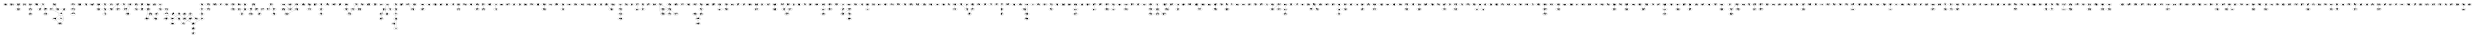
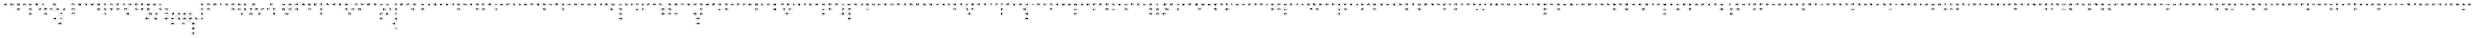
  strict graph {
    2328
    15578
    15654
    15657
    5173
    3796
    3802
    19896
    3407
    3839
    5999
    13775
    9265
    9277
    10561
    9709
    11005
    9711
    14893
    19740
    19743
    19749
    15525
    4485
    18669
    13302
    13518
    1964
    1966
    2146
    8748
    11544
    19320
    11549
    7907
    10499
    10505
    4896
    7488
    4392
    4395
    15668
    15692
    16988
    19580
    17636
    6643
    7721
    7733
    4017
    4881
    6177
    6393
    14793
    14795
    19895
    204
    17331
    14342
    14345
    8928
    4628
    4631
    5923
    5959
    5929
    13735
    6037
    8942
    9014
    8944
    9052
    16936
    18232
    18396
    9636
    17412
    3554
    7834
    9130
    17996
    10039
    8509
    14431
    14432
    9760
    16595
    15957
    8112
    5724
    5754
    7663
    7735
    7771
    5569
    6395
    6467
    10191
    12783
    10087
    12679
    8288
    17553
    8837
    8576
    7789
    3313
    3745
    7798
    19768
    10479
    13071
    11559
    13287
    2023
    12096
    12097
    5977
    6193
    10369
    1107
    1113
    8828
    12844
    7637
    7531
    5066
    19407
    8335
    12962
    12968
    7016
    15990
    9258
    9282
    17022
    15418
    5053
    5071
    10785
    10156
    8152
    6699
    7563
    7743
    2315
    3592
    11368
    7781
    7925
    11813
    11825
    4376
    332
    8444
    8660
    425
    3017
    6149
    13812
    9371
    14555
    11963
    11981
    12179
    10593
    7179
    17265
    10434
    7987
    8203
    12091
    12739
    16823
    5399
    16461
    16677
    4250
    19802
    1826
    1594
    3324
    13803
    15825
    16041
    578
    12674
    18650
    18653
    9019
    9025
    14209
    665
    2336
    9972
    5237
    10302
    18021
    18022
    18940
    19372
    14391
    6829
    14605
    11882
    11280
    11284
    14231
    5015
    3323
    7211
    1513
    8212
    10527
    14118
    19921
    4296
    13496
    19645
    13456
    17258
    17221
    1388
    798
    11232
    11412
    1439
    2735
    2951
    17900
    2149
    8490
    5616
    5832
    1441
    7194
    444
    552
    554
    19094
    3166
    10898
    10456
    11120
    11336
    11552
    19328
    612
    2947
    12918
    10420
    13711
    4715
    4931
    2736
    15685
    3882
    18272
    18274
    9683
    16512
    8394
    8610
    13904
    18919
    18925
    7136
    7160
    17662
    11780
    12428
    3919
    8134
    12761
    18972
    19002
    19218
    9685
    16313
    16745
    16319
    13534
    13966
    7782
    7854
    8580
    19029
    14407
    15055
    16555
    19147
    6266
    6721
    18534
    19398
    4150
    998
    16550
    91
    2266
    12722
    3841
    4452
    7399
    316
    10736
    12032
    12351
    8018
    8198
    1728
    1731
    6443
    9179
    1607
    5488
    3760
    9955
    9991
    9958
    18348
    11924
    12140
    10842
    2342
    1266
    1278
    8402
    14882
    6064
    1762
    5601
    6897
    6496
    12328
    12472
    11655
    10627
    3055
    10328
    19457
    19673
    7239
    15818
    15830
    15629
    14658
    9726
    6234
    14010
    640
    17195
    17843
    3461
    14796
    13028
    14324
    18283
    2433
    8022
    8027
    8166
    805
    1358
    2355
    2446
    10648
    2016
    4282
    17003
    843
    5295
    6375
    12693
    13009
    14089
    10137
    2487
    2488
    2559
    12233
    14825
    18676
    13777
    15383
    871
    18073
    15698
    4100
    10163
    8006
    9768
    15368
    15370
    9103
    15598
    15616
    10206
    15051
    15069
    7963
    7420
    10476
    6104
    761
    10487
    16721
    16727
    17361
    18015
    12811
    12883
    5839
    5588
    5590
    6303
    16486
    18841
    1286
    11934
    18231
    16076
    16508
    1371
    14064
    15360
    10816
    952
    3439
    3871
    13944
    13949
    4852
    12706
    6482
    1864
    7365
    5438
    13464
    13468
    19839
    4234
    7712
    14234
    9932
    14031
    4193
    12199
    12202
    17334
    6436
    9537
    13003
    14052
    14055
    11687
    19650
    7069
    7072
    1727
    18306
    19067
    9554
    6274
    3634
    18188
    18191
    16203
    14853
    440
    4328
    4311
    4743
    10613
    10829
    4937
    65
    15391
    789
    16022
    14602
    15250
    5418
    6369
    9808
    3752
    9928
    9929
    14780
    7485
    18565
    11366
    4830
    4669
    4705
    8902
    8974
    9453
    17164
    17272
    16966
    19558
    11199
    1130
    15161
    15233
    19353
    10851
    13443
    17287
    17503
+   18814
    18557
    4613
    16299
    15948
    16944
    14316
    3869
    10142
    17180
    18044
    16782
    7394
    12330
    12394
    4335
    1011
    9620
    8989
    1086
    14553
    2084
    16685
    8471
    11063
    18279
    2030
    2033
    2102
    11958
    6737
    14221
    8187
    4016
    2580
    2585
    19875
    9373
    13261
    7726
    4890
    1855
    13054
    14184
    n556 [label=5344]
    8697
    13881
    248
    13766
    4616
    1902
    1222
    1223
    9312
    9492
    7868
    19427
    9987
    15171
    14599
    6846
    9862
    6798
    4981
    15123
    15129
    8897
    860
    6204
    18236
    10707
    19605
    8549
    13894
    3513
    17648
    18734
    12055
    14157
    2627
    906
    2935
    1629
    15850
    4036
    6628
    8052
    15654 -- 15657
    3796 -- 3802
    3407 -- 3839
    3407 -- 5999
    5999 -- 13775
    9265 -- 9277
    9265 -- 10561
    9277 -- 9709
    9709 -- 11005
    9709 -- 9711
    9709 -- 14893
    11005 -- 14893
    19740 -- 19743
    19743 -- 19749
    13302 -- 13518
    1964 -- 1966
    1966 -- 2146
    11544 -- 19320
    11544 -- 11549
    7907 -- 10499
    10499 -- 10505
    4896 -- 7488
    4392 -- 4395
    15668 -- 15692
    15692 -- 16988
    15692 -- 19580
    16988 -- 19580
    16988 -- 17636
    7721 -- 7733
    4017 -- 4881
    4881 -- 6177
    6177 -- 6393
    6393 -- 6395
    14793 -- 14795
    14342 -- 14345
    4628 -- 4631
    5923 -- 5959
    5923 -- 5929
    5959 -- 13735
    5929 -- 6037
    8942 -- 9014
    8942 -- 8944
    8944 -- 9052
    16936 -- 18232
    9636 -- 17412
    7834 -- 9130
    14431 -- 14432
    5724 -- 5754
    7663 -- 7735
    7663 -- 7771
    7735 -- 7771
    6395 -- 6467
    10191 -- 12783
    10087 -- 12679
    3313 -- 3745
    7798 -- 7834
    10479 -- 13071
    10479 -- 11559
    13071 -- 13287
    12096 -- 12097
    5977 -- 6193
    1107 -- 1113
    12962 -- 12968
    9258 -- 9282
    5053 -- 5071
    5071 -- 7663
    6699 -- 7563
    7563 -- 7743
    3592 -- 11368
    7781 -- 7925
    7925 -- 11813
    11813 -- 11825
    8444 -- 8660
    425 -- 3017
    9371 -- 14555
    9371 -- 11963
    11963 -- 14555
    11963 -- 11981
    11963 -- 12179
    7987 -- 8203
    8203 -- 12091
    12091 -- 12739
    16461 -- 16677
    4250 -- 19802
    15825 -- 16041
    18650 -- 18653
    9019 -- 9025
    9025 -- 14209
    18021 -- 18022
    18940 -- 19372
    6829 -- 14605
    11280 -- 11284
    3323 -- 7211
    11232 -- 11412
    1439 -- 2735
    2735 -- 2951
    2149 -- 6037
    5616 -- 5724
    5616 -- 5832
    444 -- 552
    552 -- 554
    10456 -- 18232
    11120 -- 11336
    11120 -- 11552
    11336 -- 11552
    11552 -- 19328
    2947 -- 2951
    10420 -- 11284
    10420 -- 10456
    4715 -- 4931
    18272 -- 18274
    8394 -- 8610
    18919 -- 18925
    7136 -- 7160
    11780 -- 12428
    18972 -- 19002
    19002 -- 19218
    9685 -- 9709
    16313 -- 16745
    16313 -- 16319
    13534 -- 13966
    7782 -- 7854
    14407 -- 14431
    14407 -- 15055
    16555 -- 19147
    6721 -- 6829
    18534 -- 19398
    998 -- 16550
    10736 -- 12032
    12351 -- 12783
    8018 -- 8198
    1728 -- 5616
    1728 -- 1731
    3760 -- 3796
    9955 -- 9991
    9955 -- 9958
    11924 -- 12032
    11924 -- 12140
    1266 -- 1278
    8402 -- 14882
    5601 -- 6897
    12328 -- 12472
    19457 -- 19673
    15818 -- 15830
    6234 -- 14010
    17195 -- 17843
    13028 -- 14324
    14324 -- 14432
    18283 -- 19147
    8022 -- 8027
    8022 -- 8166
    5295 -- 13071
    5295 -- 6375
    6375 -- 6393
    13009 -- 14089
    2487 -- 6375
    2487 -- 2488
    2487 -- 2559
    2559 -- 7743
    12233 -- 14825
    13777 -- 14209
    8006 -- 8018
    15368 -- 15370
    15598 -- 15616
    15051 -- 15069
    7963 -- 7987
    10476 -- 10479
    761 -- 16313
    10487 -- 10499
    10487 -- 10505
    16721 -- 16727
    18015 -- 18021
    12811 -- 12883
    5588 -- 5590
    6303 -- 6375
    18231 -- 11284
    16076 -- 16508
    14064 -- 15360
    3439 -- 3871
    13944 -- 13949
    13464 -- 13468
    12199 -- 12202
    13003 -- 13009
    14052 -- 14064
    14052 -- 14055
    7069 -- 7072
    18188 -- 18191
    14853 -- 15069
    440 -- 4328
    4311 -- 4743
    10613 -- 10829
    14602 -- 15250
    9928 -- 9929
    11366 -- 11368
    4669 -- 4705
    8902 -- 8974
    17164 -- 17272
    16966 -- 19558
    15161 -- 15233
    10851 -- 13443
    17287 -- 17503
    4613 -- 4631
    17180 -- 18044
    8989 -- 9025
    1086 -- 1266
    14553 -- 14555
    2084 -- 17636
    16685 -- 16721
    8471 -- 11063
    2030 -- 2033
    2030 -- 2102
    11958 -- 11963
    4016 -- 4017
    2580 -- 2585
    9373 -- 13261
    8697 -- 13881
    4616 -- 4628
    1222 -- 1223
    9312 -- 9492
    9987 -- 15171
    14599 -- 14605
    14599 -- 14602
    4981 -- 5053
    15123 -- 15129
    18236 -- 18272
    13894 -- 13966
    12055 -- 12091
    2627 -- 2735
    2935 -- 2947
    4036 -- 6628
  }
